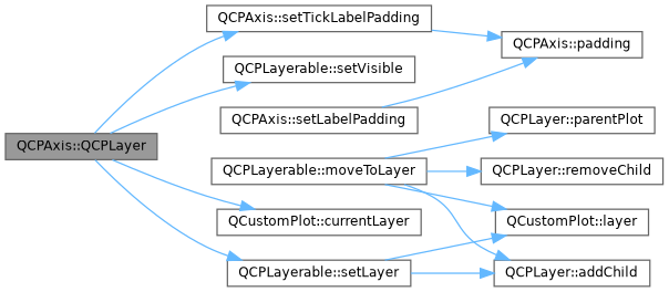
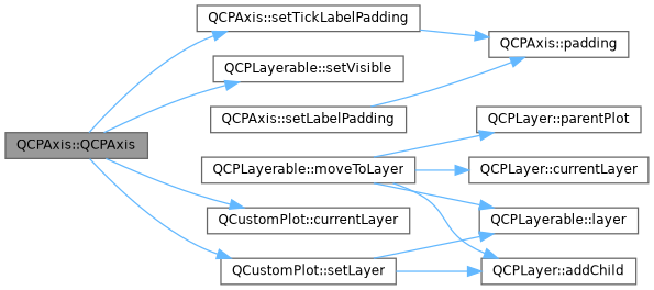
  digraph {
    rankdir=LR
    node [color=grey40 fillcolor=white fontname=Helvetica fontsize=10 shape=box style=filled]
    edge [color=steelblue1 fontname=Helvetica fontsize=10 labelfontname=Helvetica labelfontsize=10 style=solid]
-   n1 [color=gray40 fillcolor=grey60 fontcolor=black height=0.2 label="QCPAxis::QCPLayer" width=0.4]
+   n1 [color=gray40 fillcolor=grey60 fontcolor=black height=0.2 label="QCPAxis::QCPAxis" width=0.4]
    n2 [height=0.2 label="QCustomPlot::currentLayer" width=0.4]
-   n3 [height=0.2 label="QCPLayerable::setLayer" width=0.4]
+   n3 [height=0.2 label="QCustomPlot::setLayer" width=0.4]
    n4 [height=0.2 label="QCPAxis::setTickLabelPadding" width=0.4]
    n5 [height=0.2 label="QCPLayerable::setVisible" width=0.4]
    n6 [height=0.2 label="QCPAxis::setLabelPadding" width=0.4]
    n7 [height=0.2 label="QCPAxis::padding" width=0.4]
-   n8 [height=0.2 label="QCustomPlot::layer" width=0.4]
+   n8 [height=0.2 label="QCPLayerable::layer" width=0.4]
    n9 [height=0.2 label="QCPLayer::addChild" width=0.4]
    n10 [height=0.2 label="QCPLayerable::moveToLayer" width=0.4]
    n11 [height=0.2 label="QCPLayer::parentPlot" width=0.4]
-   n12 [height=0.2 label="QCPLayer::removeChild" width=0.4]
+   n12 [height=0.2 label="QCPLayer::currentLayer" width=0.4]
    n1 -> n2
    n1 -> n3
    n1 -> n4
    n1 -> n5
    n3 -> n8
    n3 -> n9
    n4 -> n7
    n6 -> n7
    n10 -> n8
    n10 -> n9
    n10 -> n11
    n10 -> n12
  }
